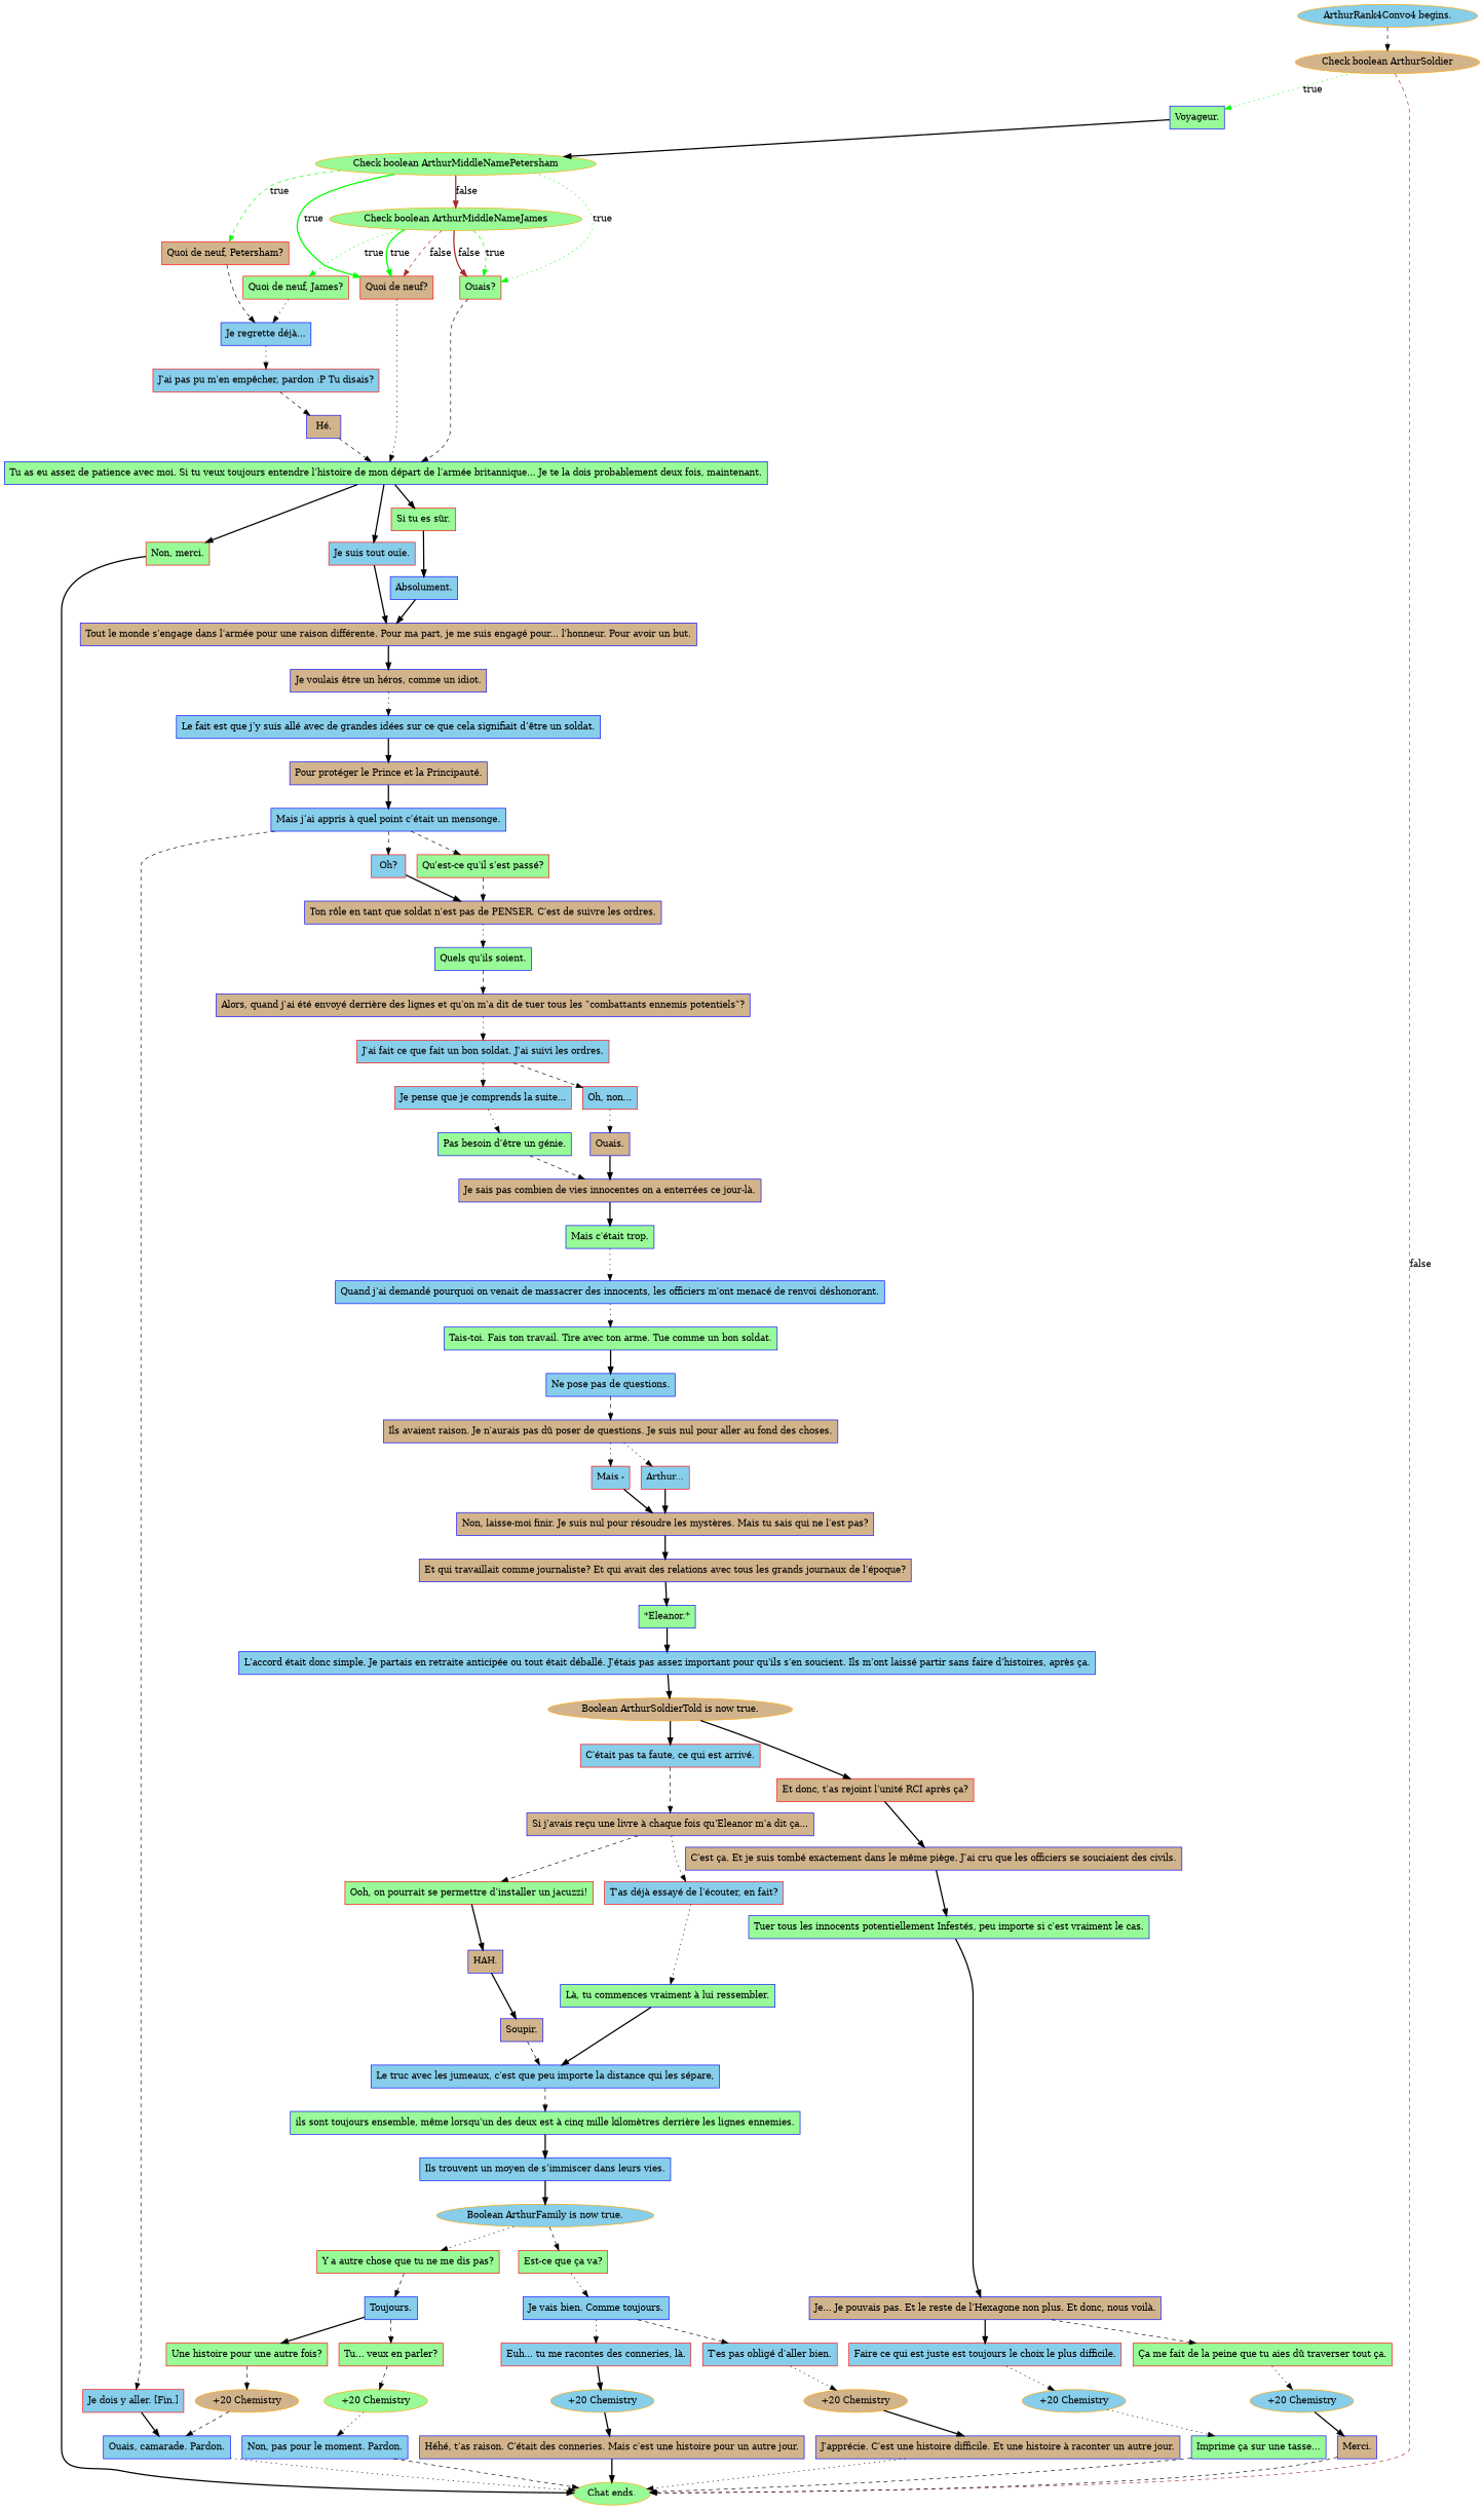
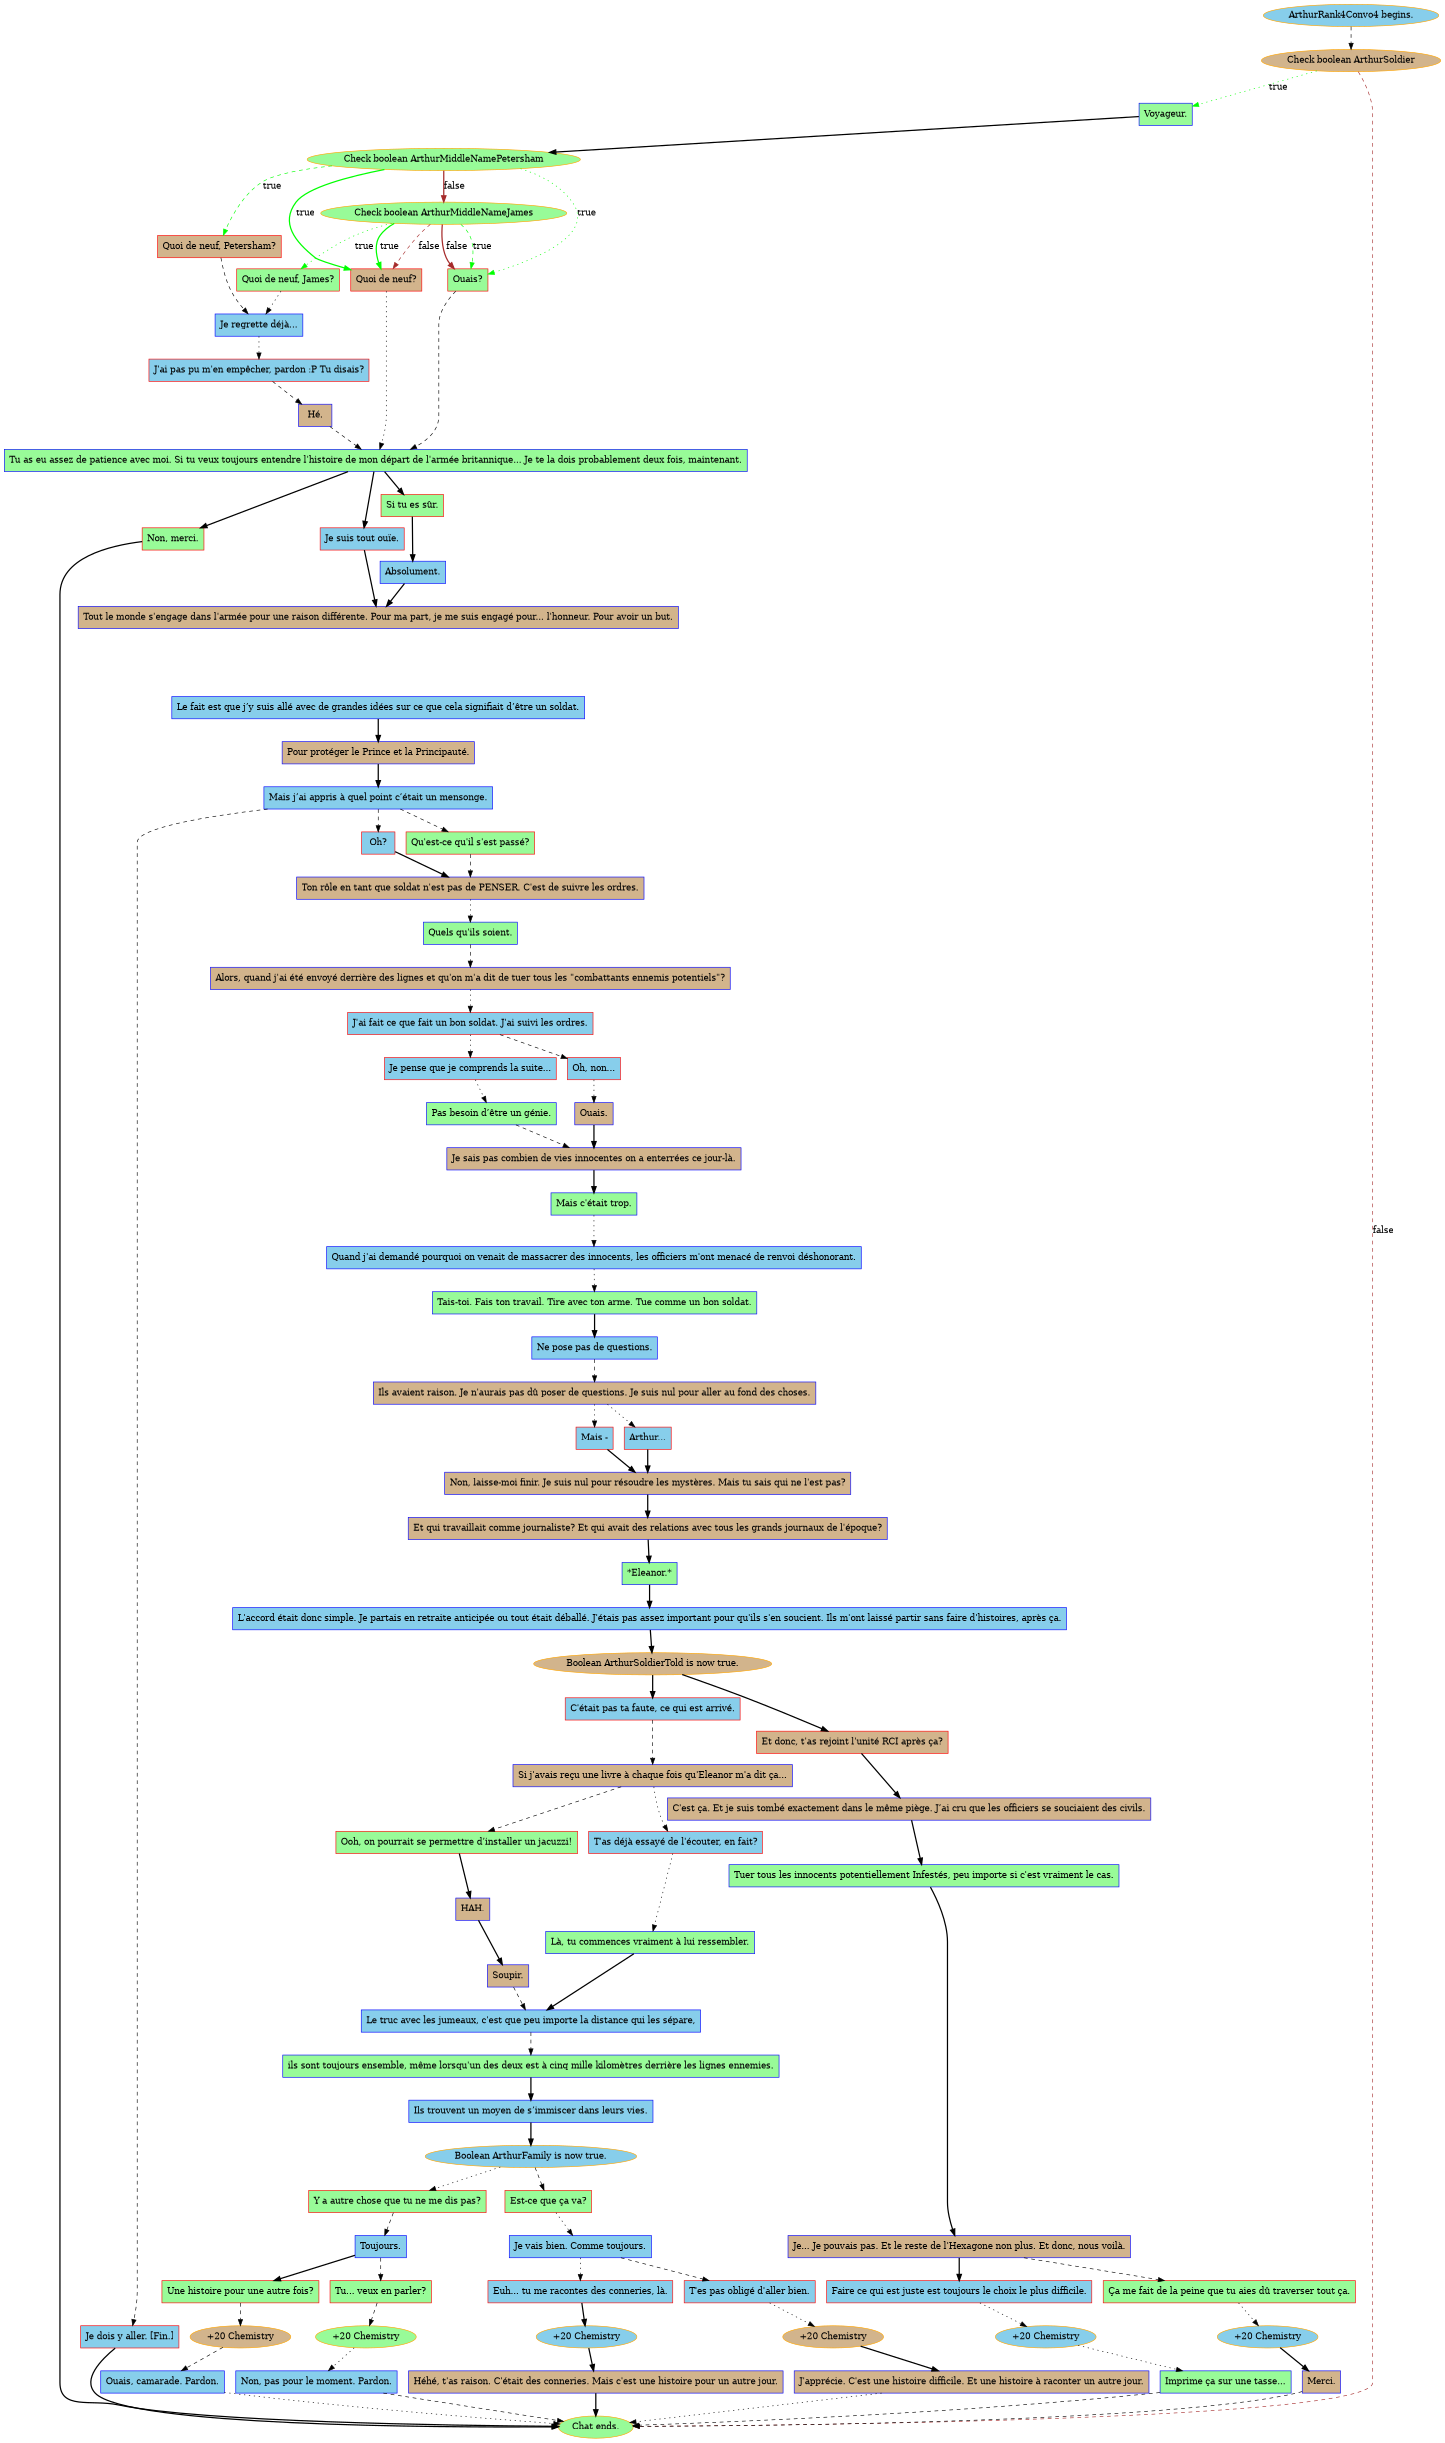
  digraph {
    node [color=blue fillcolor=skyblue style=filled shape=box]
    edge [style=bold]
    "ArthurRank4Convo4 begins." [color=orange shape=""]
    n2 [color=orange fillcolor=tan label="Check boolean ArthurSoldier" shape=""]
    n3 [fillcolor=palegreen label="Voyageur."]
    "Chat ends." [color=orange fillcolor=palegreen shape=""]
    n5 [color=orange fillcolor=palegreen label="Check boolean ArthurMiddleNamePetersham" shape=""]
    n6 [color=red fillcolor=tan label="Quoi de neuf, Petersham?"]
    n7 [color=red fillcolor=tan label="Quoi de neuf?"]
    n8 [color=red fillcolor=palegreen label="Ouais?"]
    n9 [color=orange fillcolor=palegreen label="Check boolean ArthurMiddleNameJames" shape=""]
    n10 [label="Je regrette déjà..."]
    n11 [fillcolor=palegreen label="Tu as eu assez de patience avec moi. Si tu veux toujours entendre l'histoire de mon départ de l'armée britannique... Je te la dois probablement deux fois, maintenant."]
    n12 [color=red fillcolor=palegreen label="Quoi de neuf, James?"]
    n13 [color=red label="J'ai pas pu m'en empêcher, pardon :P Tu disais?"]
    n14 [color=red fillcolor=palegreen label="Si tu es sûr."]
    n15 [color=red label="Je suis tout ouïe."]
    n16 [color=red fillcolor=palegreen label="Non, merci."]
    n17 [fillcolor=tan label="Hé."]
    n18 [label="Absolument."]
    n19 [fillcolor=tan label="Tout le monde s'engage dans l'armée pour une raison différente. Pour ma part, je me suis engagé pour... l'honneur. Pour avoir un but."]
-   n20 [fillcolor=tan label="Je voulais être un héros, comme un idiot."]
    n21 [label="Le fait est que j’y suis allé avec de grandes idées sur ce que cela signifiait d’être un soldat."]
    n22 [fillcolor=tan label="Pour protéger le Prince et la Principauté."]
    n23 [label="Mais j’ai appris à quel point c’était un mensonge."]
    n24 [color=red fillcolor=palegreen label="Qu'est-ce qu'il s'est passé?"]
    n25 [color=red label="Oh?"]
    n26 [color=red label="Je dois y aller. [Fin.]"]
    n27 [fillcolor=tan label="Ton rôle en tant que soldat n'est pas de PENSER. C'est de suivre les ordres."]
    n28 [fillcolor=palegreen label="Quels qu'ils soient."]
    n29 [fillcolor=tan label="Alors, quand j'ai été envoyé derrière des lignes et qu'on m'a dit de tuer tous les \"combattants ennemis potentiels\"?"]
    n30 [color=red label="J'ai fait ce que fait un bon soldat. J'ai suivi les ordres."]
    n31 [color=red label="Je pense que je comprends la suite..."]
    n32 [color=red label="Oh, non..."]
    n33 [fillcolor=palegreen label="Pas besoin d’être un génie."]
    n34 [fillcolor=tan label="Ouais."]
    n35 [fillcolor=tan label="Je sais pas combien de vies innocentes on a enterrées ce jour-là."]
    n36 [fillcolor=palegreen label="Mais c'était trop."]
    n37 [label="Quand j'ai demandé pourquoi on venait de massacrer des innocents, les officiers m'ont menacé de renvoi déshonorant."]
    n38 [fillcolor=palegreen label="Tais-toi. Fais ton travail. Tire avec ton arme. Tue comme un bon soldat."]
    n39 [label="Ne pose pas de questions."]
    n40 [fillcolor=tan label="Ils avaient raison. Je n'aurais pas dû poser de questions. Je suis nul pour aller au fond des choses."]
    n41 [color=red label="Mais -"]
    n42 [color=red label="Arthur..."]
    n43 [fillcolor=tan label="Non, laisse-moi finir. Je suis nul pour résoudre les mystères. Mais tu sais qui ne l'est pas?"]
    n44 [fillcolor=tan label="Et qui travaillait comme journaliste? Et qui avait des relations avec tous les grands journaux de l'époque?"]
    n45 [fillcolor=palegreen label="*Eleanor.*"]
    n46 [label="L'accord était donc simple. Je partais en retraite anticipée ou tout était déballé. J'étais pas assez important pour qu'ils s'en soucient. Ils m'ont laissé partir sans faire d'histoires, après ça."]
    n47 [color=orange fillcolor=tan label="Boolean ArthurSoldierTold is now true." shape=""]
    n48 [color=red fillcolor=tan label="Et donc, t'as rejoint l'unité RCI après ça?"]
    n49 [color=red label="C'était pas ta faute, ce qui est arrivé."]
    n50 [fillcolor=tan label="C'est ça. Et je suis tombé exactement dans le même piège. J’ai cru que les officiers se souciaient des civils."]
    n51 [fillcolor=tan label="Si j'avais reçu une livre à chaque fois qu'Eleanor m'a dit ça..."]
    n52 [fillcolor=palegreen label="Tuer tous les innocents potentiellement Infestés, peu importe si c'est vraiment le cas."]
    n53 [color=red label="T'as déjà essayé de l'écouter, en fait?"]
    n54 [color=red fillcolor=palegreen label="Ooh, on pourrait se permettre d’installer un jacuzzi!"]
    n55 [fillcolor=tan label="Je... Je pouvais pas. Et le reste de l'Hexagone non plus. Et donc, nous voilà."]
    n56 [fillcolor=palegreen label="Là, tu commences vraiment à lui ressembler."]
    n57 [fillcolor=tan label="HAH."]
    n58 [color=red fillcolor=palegreen label="Ça me fait de la peine que tu aies dû traverser tout ça."]
    n59 [color=red label="Faire ce qui est juste est toujours le choix le plus difficile."]
    n60 [label="Le truc avec les jumeaux, c'est que peu importe la distance qui les sépare,"]
    n61 [fillcolor=tan label="Soupir."]
    n62 [color=orange label="+20 Chemistry" shape=""]
    n63 [color=orange label="+20 Chemistry" shape=""]
    n64 [fillcolor=palegreen label="ils sont toujours ensemble, même lorsqu'un des deux est à cinq mille kilomètres derrière les lignes ennemies."]
    n65 [fillcolor=tan label="Merci."]
    n66 [fillcolor=palegreen label="Imprime ça sur une tasse..."]
    n67 [label="Ils trouvent un moyen de s’immiscer dans leurs vies."]
    n68 [color=orange label="Boolean ArthurFamily is now true." shape=""]
    n69 [color=red fillcolor=palegreen label="Est-ce que ça va?"]
    n70 [color=red fillcolor=palegreen label="Y a autre chose que tu ne me dis pas?"]
    n71 [label="Je vais bien. Comme toujours."]
    n72 [label="Toujours."]
    n73 [color=red label="T'es pas obligé d'aller bien."]
    n74 [color=red label="Euh... tu me racontes des conneries, là."]
    n75 [color=red fillcolor=palegreen label="Une histoire pour une autre fois?"]
    n76 [color=red fillcolor=palegreen label="Tu... veux en parler?"]
    n77 [color=orange fillcolor=tan label="+20 Chemistry" shape=""]
    n78 [color=orange label="+20 Chemistry" shape=""]
    n79 [color=orange fillcolor=tan label="+20 Chemistry" shape=""]
    n80 [color=orange fillcolor=palegreen label="+20 Chemistry" shape=""]
    n81 [fillcolor=tan label="J'apprécie. C'est une histoire difficile. Et une histoire à raconter un autre jour."]
    n82 [fillcolor=tan label="Héhé, t'as raison. C'était des conneries. Mais c'est une histoire pour un autre jour."]
    n83 [label="Ouais, camarade. Pardon."]
    n84 [label="Non, pas pour le moment. Pardon."]
    "ArthurRank4Convo4 begins." -> n2 [style=dashed]
    n2 -> n3 [color=green label=true style=dotted]
    n2 -> "Chat ends." [color=brown label=false style=dashed]
    n3 -> n5
    n5 -> n6 [color=green label=true style=dashed]
    n5 -> n7 [color=green label=true]
    n5 -> n8 [color=green label=true style=dotted]
    n5 -> n9 [color=brown label=false]
    n6 -> n10 [style=dashed]
    n7 -> n11 [style=dotted]
    n8 -> n11 [style=dashed]
    n9 -> n7 [color=green label=true]
    n9 -> n7 [color=brown label=false style=dashed]
    n9 -> n8 [color=green label=true style=dashed]
    n9 -> n8 [color=brown label=false]
    n9 -> n12 [color=green label=true style=dotted]
    n10 -> n13 [style=dotted]
    n11 -> n14
    n11 -> n15
    n11 -> n16
    n12 -> n10 [style=dotted]
    n13 -> n17 [style=dashed]
    n14 -> n18
    n15 -> n19
    n16 -> "Chat ends."
    n17 -> n11 [style=dashed]
    n18 -> n19
-   n19 -> n20
-   n20 -> n21 [style=dotted]
    n21 -> n22
    n22 -> n23
    n23 -> n24 [style=dashed]
    n23 -> n25 [style=dashed]
    n23 -> n26 [style=dashed]
    n24 -> n27 [style=dashed]
    n25 -> n27
-   n26 -> n83
+   n26 -> "Chat ends."
    n27 -> n28 [style=dotted]
    n28 -> n29 [style=dashed]
    n29 -> n30 [style=dotted]
    n30 -> n31 [style=dotted]
    n30 -> n32 [style=dashed]
    n31 -> n33 [style=dotted]
    n32 -> n34 [style=dotted]
    n33 -> n35 [style=dashed]
    n34 -> n35
    n35 -> n36
    n36 -> n37 [style=dotted]
    n37 -> n38 [style=dotted]
    n38 -> n39
    n39 -> n40 [style=dashed]
    n40 -> n41 [style=dotted]
    n40 -> n42 [style=dotted]
    n41 -> n43
    n42 -> n43
    n43 -> n44
    n44 -> n45
    n45 -> n46
    n46 -> n47
    n47 -> n48
    n47 -> n49
    n48 -> n50
    n49 -> n51 [style=dashed]
    n50 -> n52
    n51 -> n53 [style=dotted]
    n51 -> n54 [style=dashed]
    n52 -> n55
    n53 -> n56 [style=dotted]
    n54 -> n57
    n55 -> n58 [style=dashed]
    n55 -> n59
    n56 -> n60
    n57 -> n61
    n58 -> n62 [style=dotted]
    n59 -> n63 [style=dotted]
    n60 -> n64 [style=dashed]
    n61 -> n60 [style=dashed]
    n62 -> n65
    n63 -> n66 [style=dotted]
    n64 -> n67
    n65 -> "Chat ends." [style=dashed]
    n66 -> "Chat ends." [style=dashed]
    n67 -> n68
    n68 -> n69 [style=dashed]
    n68 -> n70 [style=dotted]
    n69 -> n71 [style=dotted]
    n70 -> n72 [style=dashed]
    n71 -> n73 [style=dashed]
    n71 -> n74 [style=dotted]
    n72 -> n75
    n72 -> n76 [style=dashed]
    n73 -> n77 [style=dotted]
    n74 -> n78
    n75 -> n79 [style=dashed]
    n76 -> n80 [style=dashed]
    n77 -> n81
    n78 -> n82
    n79 -> n83 [style=dashed]
    n80 -> n84 [style=dotted]
    n81 -> "Chat ends." [style=dotted]
    n82 -> "Chat ends."
    n83 -> "Chat ends." [style=dotted]
    n84 -> "Chat ends." [style=dashed]
  }
